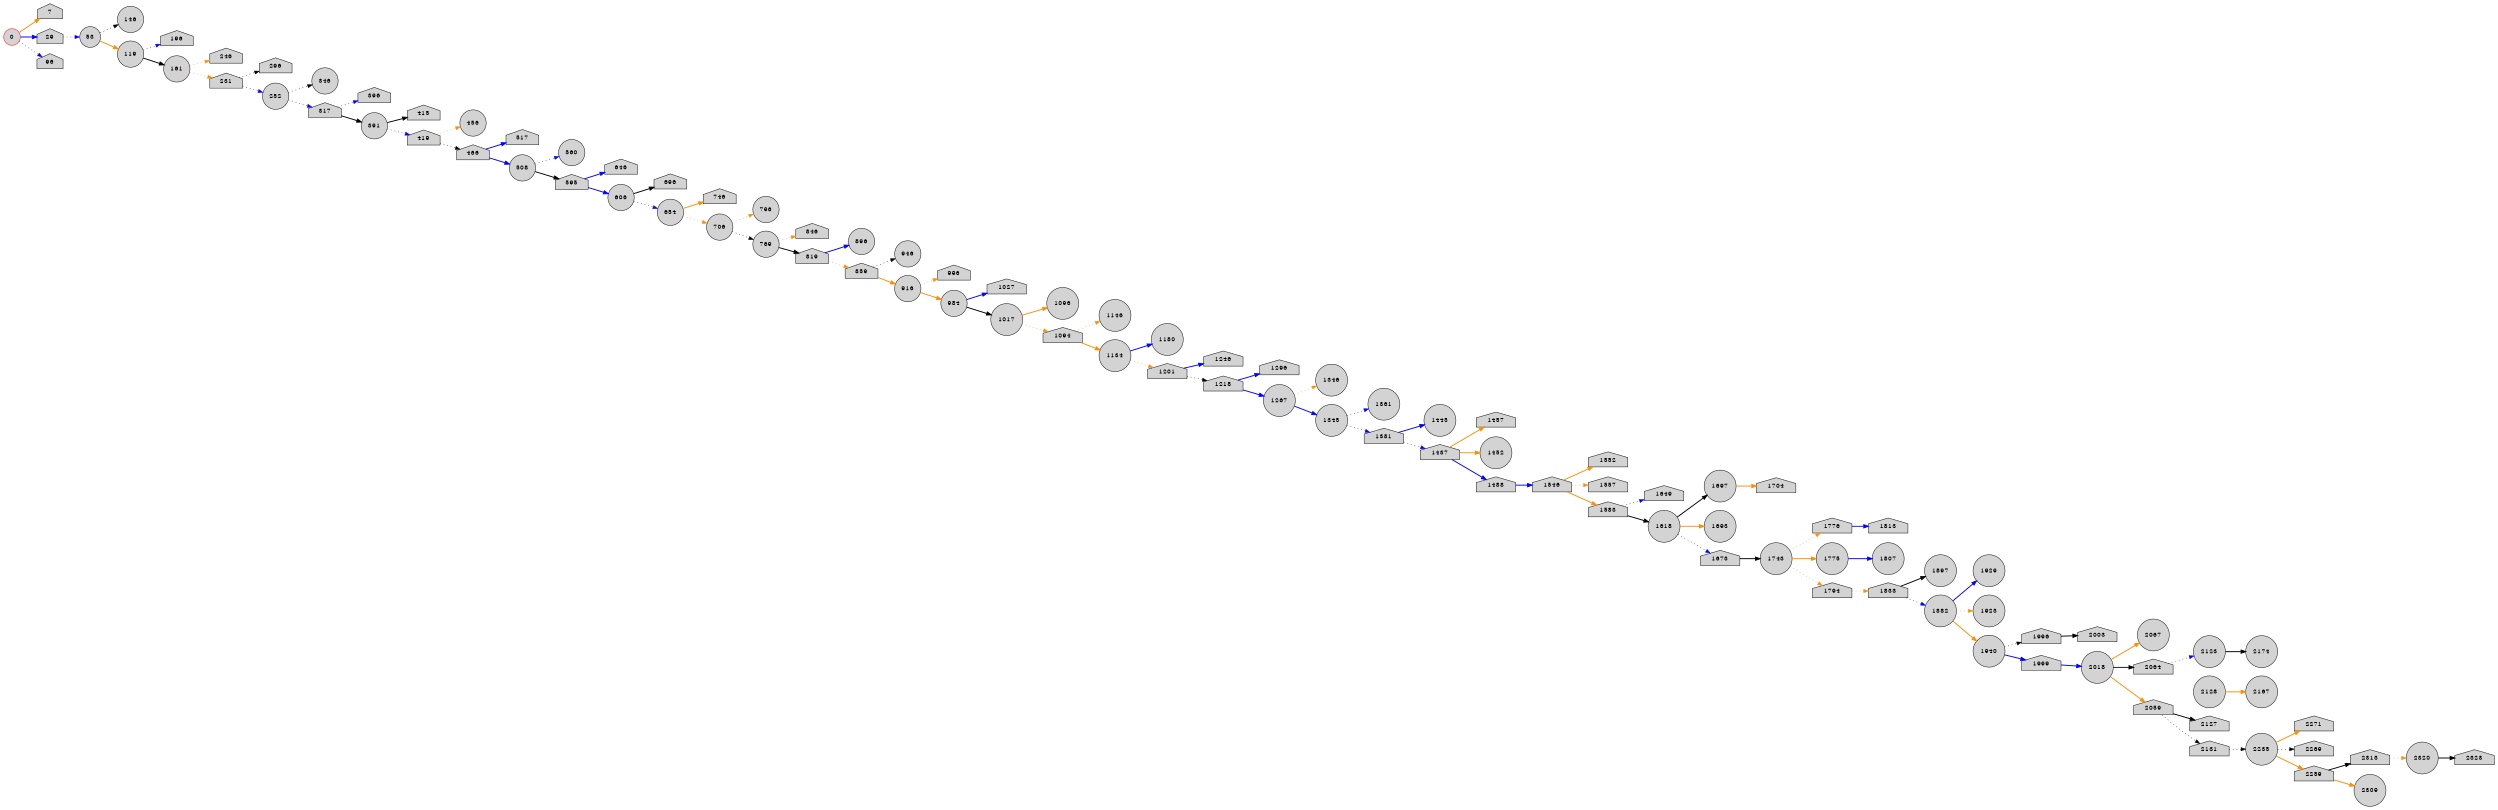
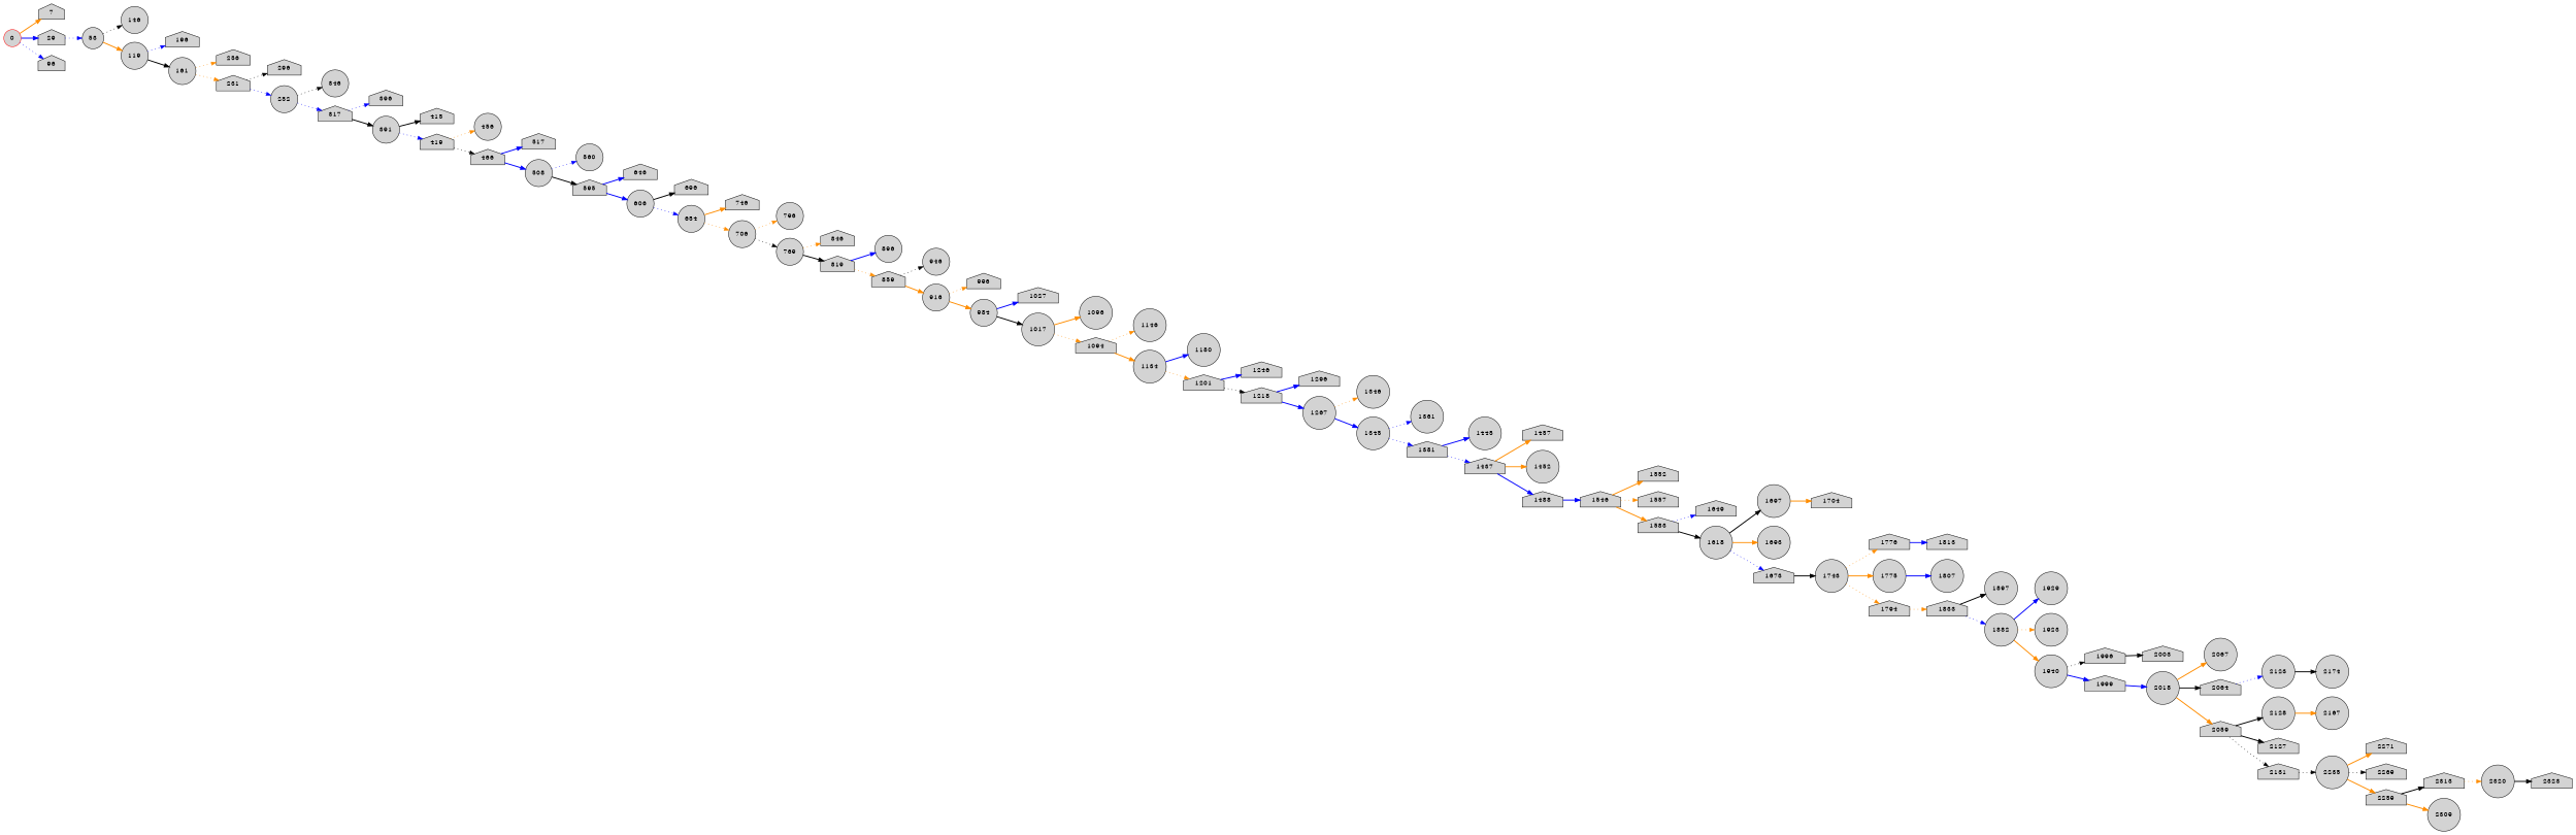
  digraph {
    fontname="DejaVu Serif"
    rankdir=LR
    node [fillcolor=lightgray fontname="DejaVu Serif" shape=house style=filled]
    edge [color=darkorange fontname="DejaVu Serif" style=bold]
    0 [color=red shape=circle]
    7
    29
    96
    53 [shape=circle]
    146 [shape=circle]
    119 [shape=circle]
    196
    n9 [label=161 shape=circle]
-   246
+   246 [label=256]
    231
    296
    252 [shape=circle]
    346 [shape=circle]
    317
    396
    391 [shape=circle]
    415
    419
    456 [shape=circle]
    466
    517
    508 [shape=circle]
    560 [shape=circle]
    595
    646
    606 [shape=circle]
    696
    654 [shape=circle]
    746
    706 [shape=circle]
    796 [shape=circle]
    769 [shape=circle]
    846
    819
    896 [shape=circle]
    859
    946 [shape=circle]
    916 [shape=circle]
    996
    984 [shape=circle]
    1027
    1017 [shape=circle]
    1096 [shape=circle]
    1094
    1146 [shape=circle]
    1134 [shape=circle]
    1180 [shape=circle]
    1201
    1246
    1218
    1296
    1267 [shape=circle]
    1346 [shape=circle]
    1345 [shape=circle]
    1361 [shape=circle]
    1381
    1445 [shape=circle]
    1437
    1457
    1452 [shape=circle]
    1488
    1546
    1552
    1557
    1583
    1649
    1618 [shape=circle]
    1697 [shape=circle]
    1693 [shape=circle]
    1673
    1704
    1743 [shape=circle]
    1776
    1775 [shape=circle]
    1794
    1813
    1807 [shape=circle]
    1833
    1897 [shape=circle]
    1882 [shape=circle]
    1929 [shape=circle]
    1923 [shape=circle]
    1940 [shape=circle]
    1996
    1999
    2003
    2018 [shape=circle]
    2067 [shape=circle]
    2064
    2059
    2123 [shape=circle]
    2128 [shape=circle]
    2127
    2131
    2174 [shape=circle]
    2167 [shape=circle]
    2235 [shape=circle]
    2271
    2269
    2259
    2313
    2309 [shape=circle]
    2320 [shape=circle]
    2323
    0 -> 7
    0 -> 29 [color=blue]
    0 -> 96 [color=blue style=dotted]
    29 -> 53 [color=blue style=dotted]
    53 -> 146 [color=black style=dotted]
    53 -> 119
    119 -> 196 [color=blue style=dotted]
    119 -> n9 [color=black]
    n9 -> 246 [style=dotted]
    n9 -> 231 [style=dotted]
    231 -> 296 [color=black style=dotted]
    231 -> 252 [color=blue style=dotted]
    252 -> 346 [color=black style=dotted]
    252 -> 317 [color=blue style=dotted]
    317 -> 396 [color=blue style=dotted]
    317 -> 391 [color=black]
    391 -> 415 [color=black]
    391 -> 419 [color=blue style=dotted]
    419 -> 456 [style=dotted]
    419 -> 466 [color=black style=dotted]
    466 -> 517 [color=blue]
    466 -> 508 [color=blue]
    508 -> 560 [color=blue style=dotted]
    508 -> 595 [color=black]
    595 -> 646 [color=blue]
    595 -> 606 [color=blue]
    606 -> 696 [color=black]
    606 -> 654 [color=blue style=dotted]
    654 -> 746
    654 -> 706 [style=dotted]
    706 -> 796 [style=dotted]
    706 -> 769 [color=black style=dotted]
    769 -> 846 [style=dotted]
    769 -> 819 [color=black]
    819 -> 896 [color=blue]
    819 -> 859 [style=dotted]
    859 -> 946 [color=black style=dotted]
    859 -> 916
    916 -> 996 [style=dotted]
    916 -> 984
    984 -> 1027 [color=blue]
    984 -> 1017 [color=black]
    1017 -> 1096
    1017 -> 1094 [style=dotted]
    1094 -> 1146 [style=dotted]
    1094 -> 1134
    1134 -> 1180 [color=blue]
    1134 -> 1201 [style=dotted]
    1201 -> 1246 [color=blue]
    1201 -> 1218 [color=black style=dotted]
    1218 -> 1296 [color=blue]
    1218 -> 1267 [color=blue]
    1267 -> 1346 [style=dotted]
    1267 -> 1345 [color=blue]
    1345 -> 1361 [color=blue style=dotted]
    1345 -> 1381 [color=blue style=dotted]
    1381 -> 1445 [color=blue]
    1381 -> 1437 [color=blue style=dotted]
    1437 -> 1457
    1437 -> 1452
    1437 -> 1488 [color=blue]
    1488 -> 1546 [color=blue]
    1546 -> 1552
    1546 -> 1557 [style=dotted]
    1546 -> 1583
    1583 -> 1649 [color=blue style=dotted]
    1583 -> 1618 [color=black]
    1618 -> 1697 [color=black]
    1618 -> 1693
    1618 -> 1673 [color=blue style=dotted]
    1697 -> 1704
    1673 -> 1743 [color=black]
    1743 -> 1776 [style=dotted]
    1743 -> 1775
    1743 -> 1794 [style=dotted]
    1776 -> 1813 [color=blue]
    1775 -> 1807 [color=blue]
    1794 -> 1833 [style=dotted]
    1833 -> 1897 [color=black]
    1833 -> 1882 [color=blue style=dotted]
    1882 -> 1929 [color=blue]
    1882 -> 1923 [style=dotted]
    1882 -> 1940
    1940 -> 1996 [color=black style=dotted]
    1940 -> 1999 [color=blue]
    1996 -> 2003 [color=black]
    1999 -> 2018 [color=blue]
    2018 -> 2067
    2018 -> 2064 [color=black]
    2018 -> 2059
    2064 -> 2123 [color=blue style=dotted]
+   2059 -> 2128 [color=black]
    2059 -> 2127 [color=black]
    2059 -> 2131 [color=black style=dotted]
    2123 -> 2174 [color=black]
    2128 -> 2167
    2131 -> 2235 [color=black style=dotted]
    2235 -> 2271
    2235 -> 2269 [color=black style=dotted]
    2235 -> 2259
    2259 -> 2313 [color=black]
    2259 -> 2309
    2313 -> 2320 [style=dotted]
    2320 -> 2323 [color=black]
  }
